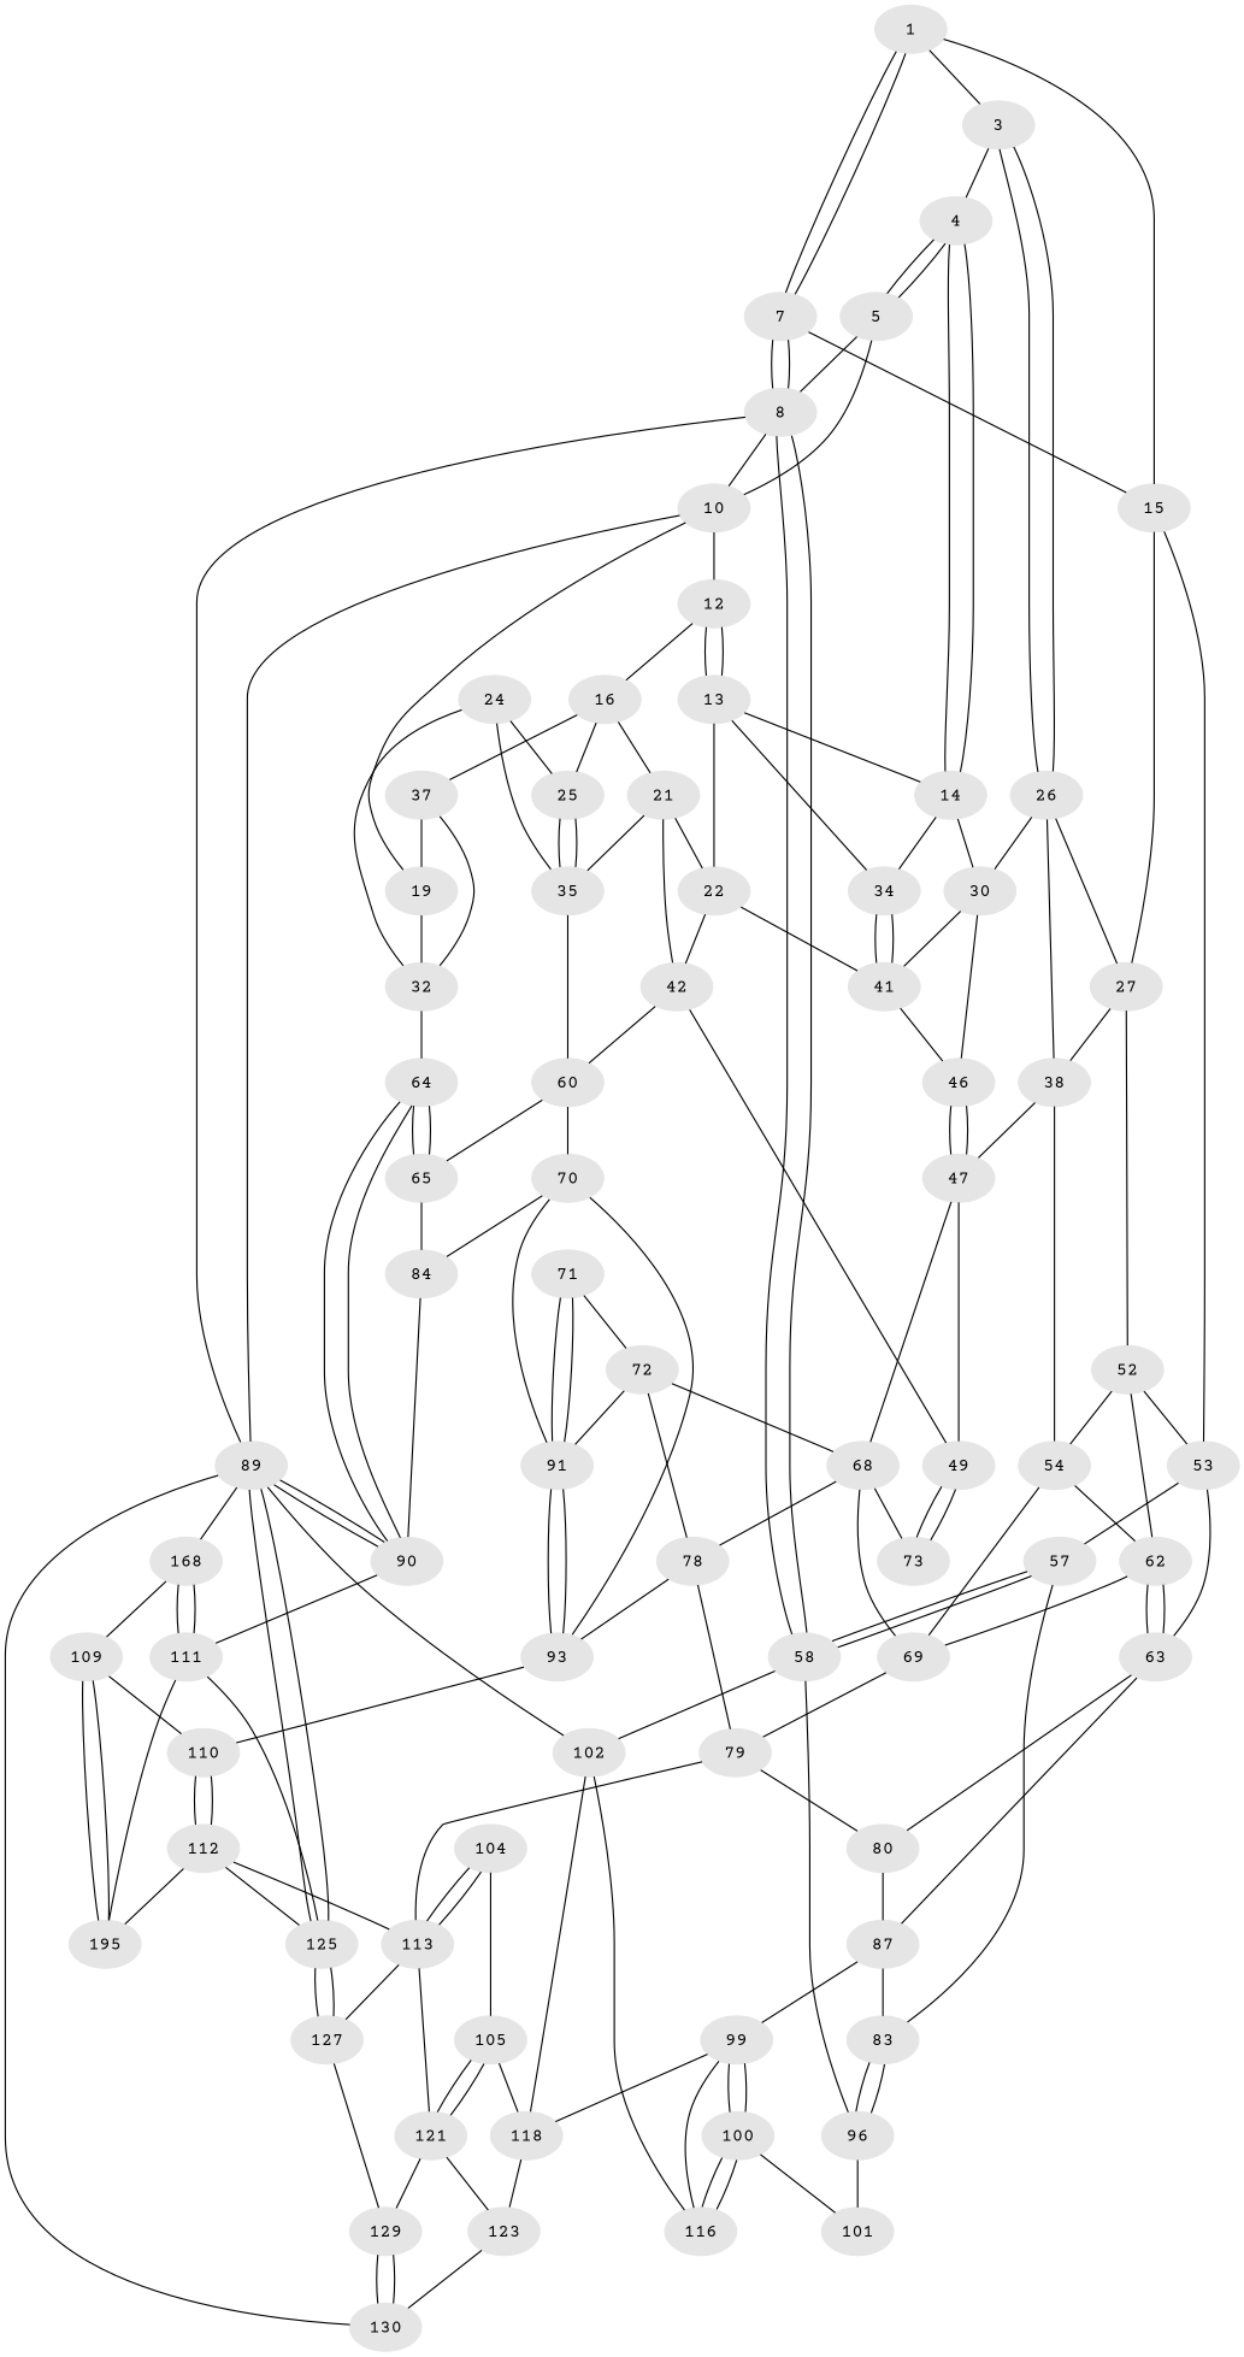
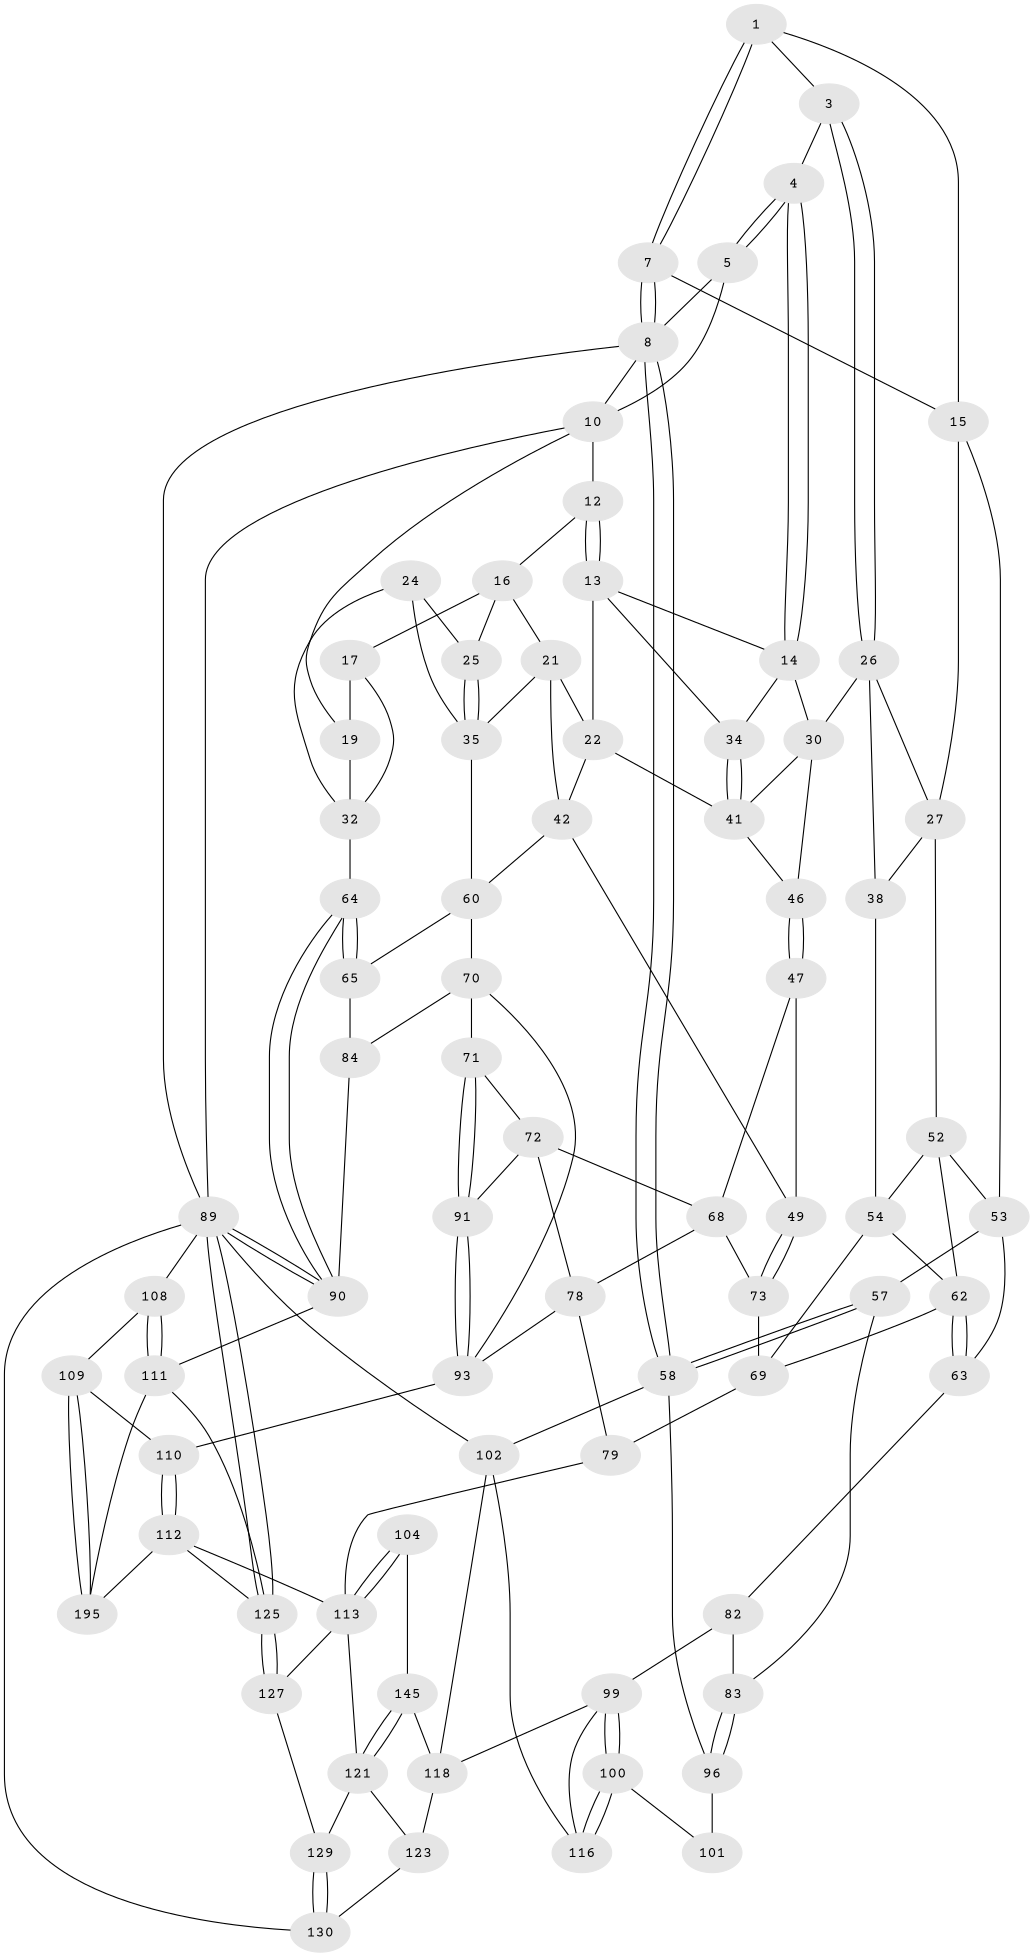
  graph {
    fontname="Courier Prime"
    node [color=gray90 fontname="Courier Prime" style=filled]
    edge [fontname="Courier Prime"]
    1 [super="+2"]
    3
    7
    15 [super="+28"]
    4
    26 [super="+31"]
    8 [super="+9"]
    27 [super="+39"]
    53 [super="+56"]
    5 [super="+6"]
    14 [super="+29"]
    30 [super="+45"]
    38 [super="+48"]
    10 [super="+11"]
    34
    58 [super="+98"]
    89 [super="+103"]
    12
    19
    96 [super="+97"]
    102 [super="+120"]
    90 [super="+92"]
-   108 [label=168]
+   108
    125 [super="+126"]
    130
    13 [super="+23"]
    16 [super="+20"]
    32 [super="+59"]
    22 [super="+40"]
-   17 [super="+18" label=37]
+   17 [super="+18"]
    21 [super="+36"]
    25
    42 [super="+43"]
    41 [super="+44"]
    46
    52 [super="+55"]
    57
    63 [super="+81"]
    35 [super="+37"]
    24 [super="+33"]
    64
    60 [super="+61"]
    49 [super="+50"]
    47 [super="+51"]
    54 [super="+66"]
    62 [super="+67"]
    65
    70 [super="+86"]
    68 [super="+76"]
    69 [super="+75"]
    73 [super="+74"]
    78 [super="+87"]
    83
-   80
-   82 [super="+95" label=87]
+   82 [super="+95"]
    79 [super="+88"]
    101
    116
    118 [super="+119"]
    84 [super="+85"]
    71
    93 [super="+94"]
    99 [super="+107"]
    111 [super="+114"]
    113 [super="+124"]
    72 [super="+77"]
    91
    110
-   105 [super="+106"]
+   105 [super="+106" label=145]
    104
    100
    109
    127
    n74 [label=195]
    112 [super="+117"]
    121 [super="+122"]
    123 [super="+128"]
    129
    1 -- 3
    1 -- 7
    1 -- 7
    1 -- 15
    3 -- 4
    3 -- 26
    3 -- 26
    7 -- 15
    7 -- 8
    7 -- 8
    15 -- 27
    15 -- 53
    4 -- 5
    4 -- 5
    4 -- 14
    4 -- 14
    26 -- 27
    26 -- 30
    26 -- 38
    8 -- 10
    8 -- 58
    8 -- 58
    8 -- 89
    27 -- 38
    27 -- 52
    53 -- 57
    53 -- 63
    5 -- 8
    5 -- 10
    14 -- 30
    14 -- 34
    30 -- 41
    30 -- 46
-   38 -- 47
    38 -- 54
    10 -- 89
    10 -- 12
    10 -- 19
    34 -- 41
    34 -- 41
    58 -- 96
    58 -- 102
    89 -- 102
    89 -- 90
    89 -- 90
    89 -- 108
    89 -- 125
    89 -- 125
    89 -- 130
    12 -- 13
    12 -- 13
    12 -- 16
    19 -- 32
    96 -- 101 [weight=2]
    102 -- 116
    102 -- 118
    90 -- 111
    108 -- 111
    108 -- 111
    108 -- 109
    125 -- 127
    125 -- 127
    13 -- 14
    13 -- 34
    13 -- 22
    16 -- 17
    16 -- 21
    16 -- 25
    32 -- 64
    22 -- 42
    22 -- 41
    17 -- 19
    17 -- 32
    21 -- 22
    21 -- 42
    21 -- 35
    25 -- 35
    25 -- 35
    42 -- 60
    42 -- 49
    41 -- 46
    46 -- 47
    46 -- 47
    52 -- 53
    52 -- 54
    52 -- 62
    57 -- 58
    57 -- 58
    57 -- 83
-   63 -- 80
    63 -- 82
    35 -- 60
    24 -- 32
    24 -- 25
    24 -- 35
    64 -- 90
    64 -- 90
    64 -- 65
    64 -- 65
    60 -- 65
    60 -- 70
    49 -- 73 [weight=2]
    49 -- 73
    47 -- 49
    47 -- 68
    54 -- 62
    54 -- 69
    62 -- 63
    62 -- 63
    62 -- 69
    65 -- 84
    70 -- 84
-   70 -- 91
+   70 -- 71
    70 -- 93
-   68 -- 69
+   73 -- 69
    68 -- 73
    68 -- 78
    69 -- 79
    78 -- 79
    78 -- 93
    83 -- 96
    83 -- 96
-   80 -- 82
    82 -- 83
    82 -- 99
-   79 -- 80
    79 -- 113
    118 -- 123 [weight=2]
    84 -- 90
    71 -- 72
    71 -- 91
    71 -- 91
    93 -- 110
    99 -- 116
    99 -- 118
    99 -- 100
    99 -- 100
    111 -- 125
    111 -- n74
    113 -- 127
    113 -- 121
    72 -- 68
    72 -- 78
    72 -- 91
    91 -- 93
    91 -- 93
    110 -- 112
    110 -- 112
    105 -- 118
    105 -- 121
    105 -- 121
    104 -- 113
    104 -- 113
    104 -- 105
    100 -- 101
    100 -- 116
    100 -- 116
    109 -- 110
    109 -- n74
    109 -- n74
    127 -- 129
    112 -- 125
    112 -- 113
    112 -- n74
    121 -- 123
    121 -- 129
    123 -- 130
    129 -- 130
    129 -- 130
  }
